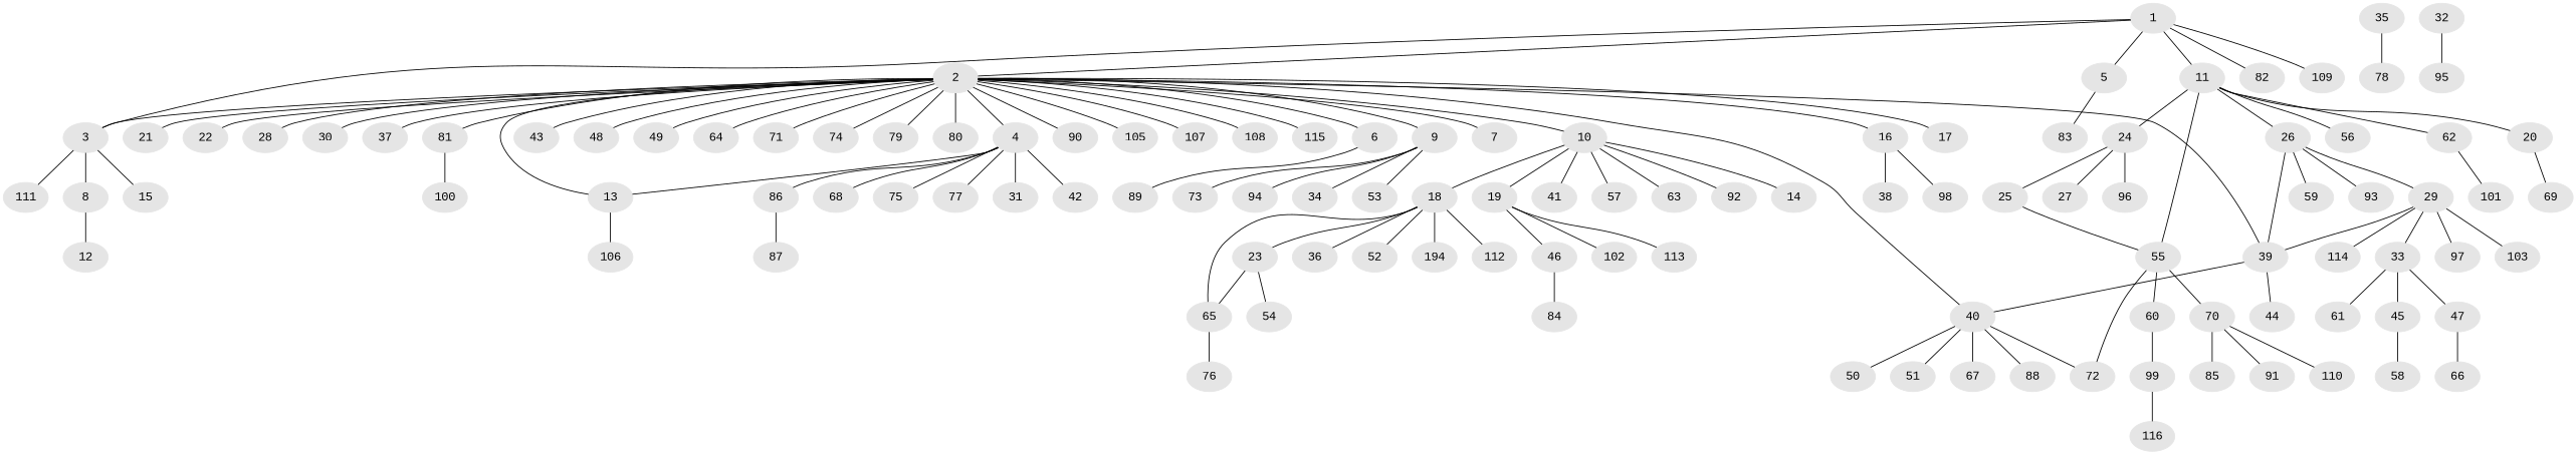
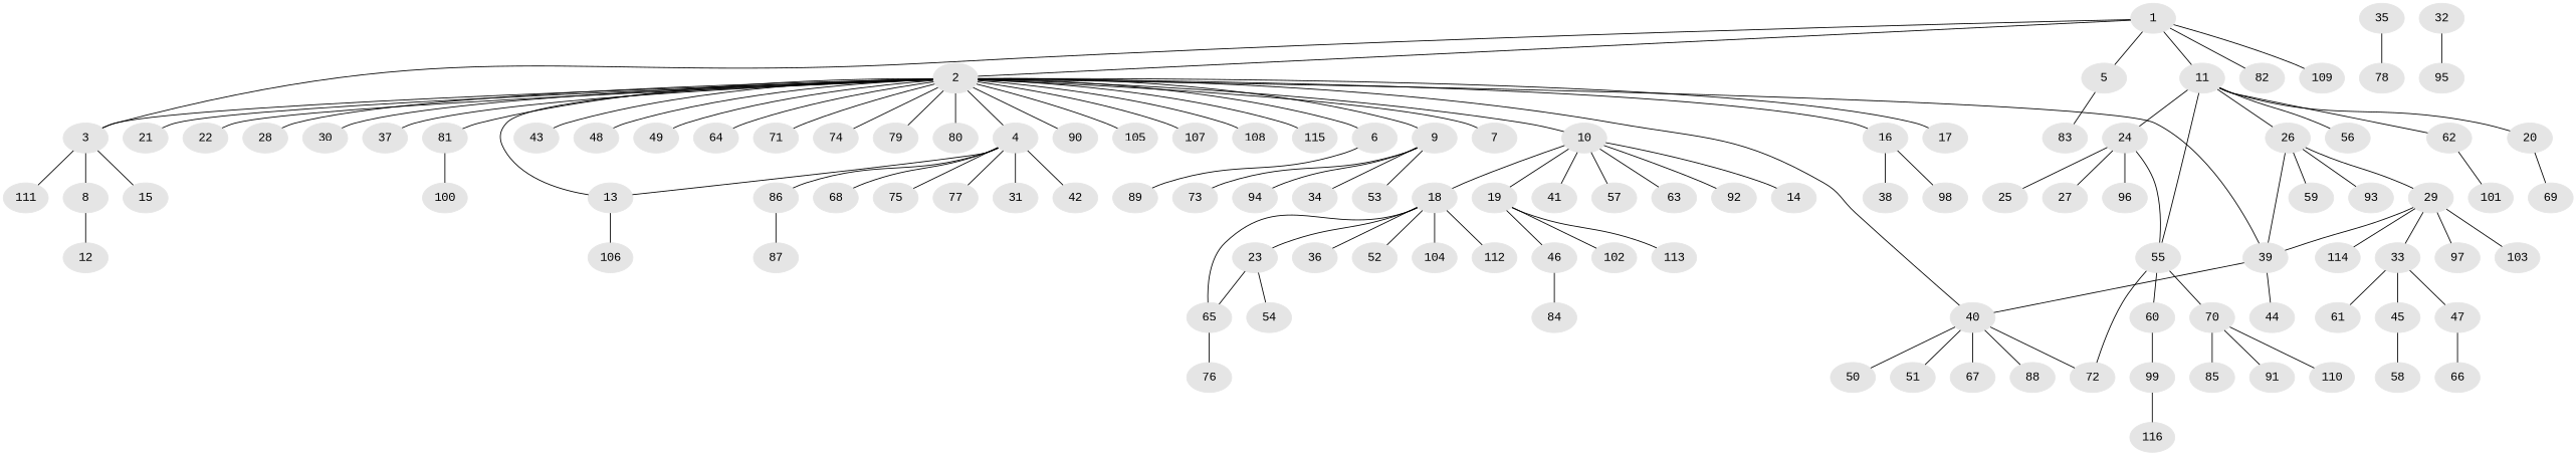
  graph {
    fontname="Liberation Mono"
    node [color=gray90 fontname="Liberation Mono" style=filled]
    edge [fontname="Liberation Mono"]
    1
    2
    3
    5
    11
    82
    109
    4
    6
    7
    9
    10
    13
    16
    17
    21
    22
    28
    30
    37
    39
    40
    43
    48
    49
    64
    71
    74
    79
    80
    81
    90
    105
    107
    108
    115
    8
    15
    111
    83
    20
    24
    26
    55
    56
    62
    31
    42
    68
    75
    77
    86
    89
    34
    53
    73
    94
    14
    18
    19
    41
    57
    63
    92
    106
    38
    98
    44
    50
    51
    67
    72
    88
    100
    12
    35
    78
    87
    23
    36
    52
    65
-   104 [label=194]
+   104
    112
    46
    102
    113
    69
    25
    27
    96
    29
    59
    93
    60
    70
    101
    32
    95
    54
    76
    84
    33
    97
    103
    114
    45
    47
    61
    58
    66
    99
    85
    91
    110
    116
    1 -- 2
    1 -- 3
    1 -- 5
    1 -- 11
    1 -- 82
    1 -- 109
    2 -- 3
    2 -- 4
    2 -- 6
    2 -- 7
    2 -- 9
    2 -- 10
    2 -- 13
    2 -- 16
    2 -- 17
    2 -- 21
    2 -- 22
    2 -- 28
    2 -- 30
    2 -- 37
    2 -- 39
    2 -- 40
    2 -- 43
    2 -- 48
    2 -- 49
    2 -- 64
    2 -- 71
    2 -- 74
    2 -- 79
    2 -- 80
    2 -- 81
    2 -- 90
    2 -- 105
    2 -- 107
    2 -- 108
    2 -- 115
    3 -- 8
    3 -- 15
    3 -- 111
    5 -- 83
    11 -- 20
    11 -- 24
    11 -- 26
    11 -- 55
    11 -- 56
    11 -- 62
    4 -- 13
    4 -- 31
    4 -- 42
    4 -- 68
    4 -- 75
    4 -- 77
    4 -- 86
    6 -- 89
    9 -- 34
    9 -- 53
    9 -- 73
    9 -- 94
    10 -- 14
    10 -- 18
    10 -- 19
    10 -- 41
    10 -- 57
    10 -- 63
    10 -- 92
    13 -- 106
    16 -- 38
    16 -- 98
    39 -- 40
    39 -- 44
    40 -- 50
    40 -- 51
    40 -- 67
    40 -- 72
    40 -- 88
    81 -- 100
    8 -- 12
    20 -- 69
    24 -- 25
    24 -- 27
    24 -- 96
    26 -- 39
    26 -- 29
    26 -- 59
    26 -- 93
    55 -- 72
    55 -- 60
    55 -- 70
    62 -- 101
    86 -- 87
    18 -- 23
    18 -- 36
    18 -- 52
    18 -- 65
    18 -- 104
    18 -- 112
    19 -- 46
    19 -- 102
    19 -- 113
    35 -- 78
    23 -- 65
    23 -- 54
    65 -- 76
    46 -- 84
-   25 -- 55
+   24 -- 55
    29 -- 39
    29 -- 33
    29 -- 97
    29 -- 103
    29 -- 114
    60 -- 99
    70 -- 85
    70 -- 91
    70 -- 110
    32 -- 95
    33 -- 45
    33 -- 47
    33 -- 61
    45 -- 58
    47 -- 66
    99 -- 116
  }
